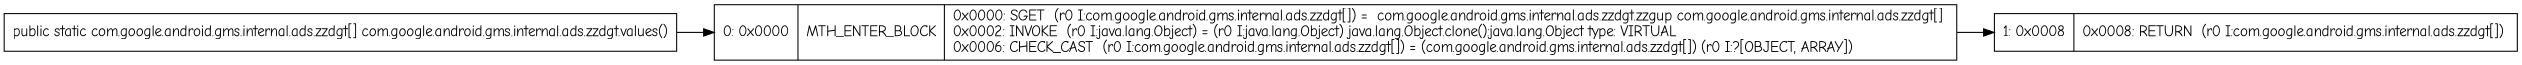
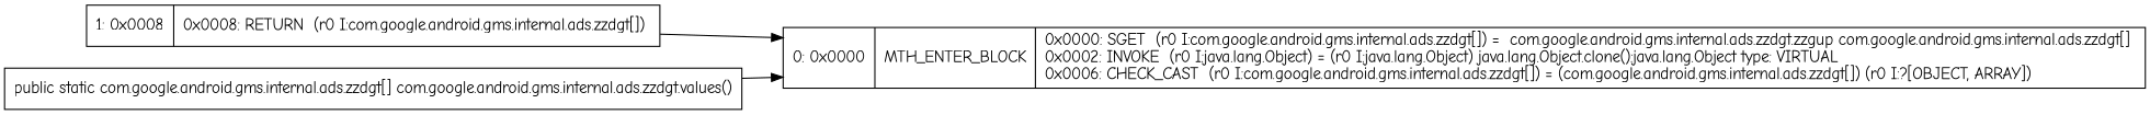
  digraph {
    rankdir=LR
    fontname="Comic Neue"
    node [shape=record fontname="Comic Neue"]
    edge [fontname="Comic Neue"]
    n1 [label="{0\:\ 0x0000|MTH_ENTER_BLOCK\l|0x0000: SGET  (r0 I:com.google.android.gms.internal.ads.zzdgt[]) =  com.google.android.gms.internal.ads.zzdgt.zzgup com.google.android.gms.internal.ads.zzdgt[] \l0x0002: INVOKE  (r0 I:java.lang.Object) = (r0 I:java.lang.Object) java.lang.Object.clone():java.lang.Object type: VIRTUAL \l0x0006: CHECK_CAST  (r0 I:com.google.android.gms.internal.ads.zzdgt[]) = (com.google.android.gms.internal.ads.zzdgt[]) (r0 I:?[OBJECT, ARRAY]) \l}"]
    n2 [label="{1\:\ 0x0008|0x0008: RETURN  (r0 I:com.google.android.gms.internal.ads.zzdgt[]) \l}"]
    n3 [label="{public static com.google.android.gms.internal.ads.zzdgt[] com.google.android.gms.internal.ads.zzdgt.values() }"]
-   n1 -> n2
+   n2 -> n1
    n3 -> n1
  }
